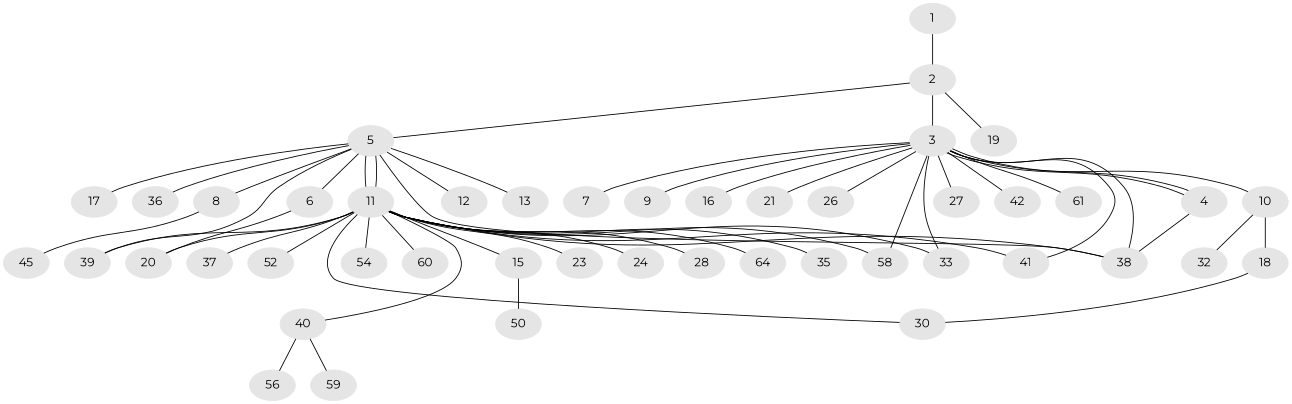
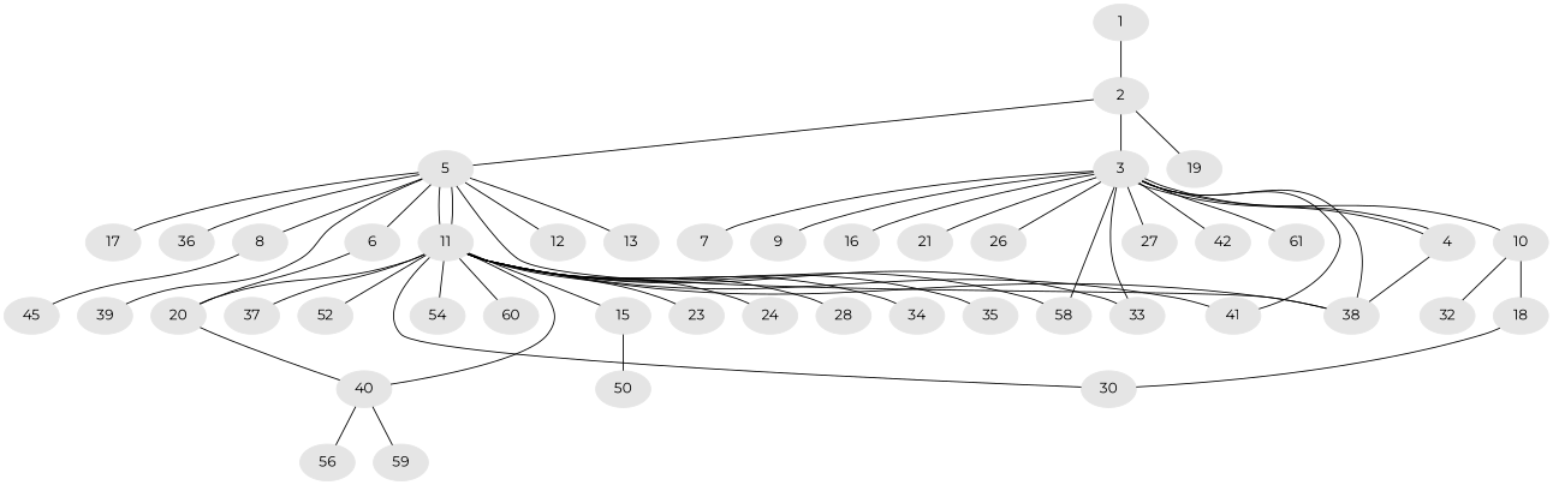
  graph {
    fontname=Montserrat
    node [color=gray90 fontname=Montserrat style=filled]
    edge [fontname=Montserrat]
    2 [super="+44"]
    3 [super="+51"]
    5 [super="+46"]
    19 [super="+29"]
    1
    4
    7
    9
    10 [super="+31"]
    16
    21
    26
    27
    33
    38 [super="+55"]
    41 [super="+47"]
    42 [super="+49"]
    58
    61
    6
    8
    11 [super="+14"]
    12
    13
    17
    36
    39
    18 [super="+25"]
    32
    20 [super="+48"]
    45
    40 [super="+57"]
    15 [super="+22"]
    23 [super="+43"]
    24
    28
    30 [super="+62"]
-   34 [label=64]
+   34
    35
    37 [super="+53"]
    52
    54
    60
    56
    59
    50
    2 -- 3
    2 -- 5
    2 -- 19
    3 -- 4
    3 -- 4
    3 -- 7
    3 -- 9
    3 -- 10
    3 -- 16
    3 -- 21
    3 -- 26
    3 -- 27
    3 -- 33
    3 -- 38
    3 -- 41
    3 -- 42
    3 -- 58
    3 -- 61
    5 -- 38
    5 -- 6
    5 -- 8
    5 -- 11 [weight=2]
    5 -- 11
    5 -- 12
    5 -- 13
    5 -- 17
    5 -- 36
    5 -- 39
    1 -- 2
    4 -- 38
    10 -- 18
    10 -- 32
    6 -- 20
    8 -- 45
    11 -- 33
    11 -- 38
    11 -- 41
    11 -- 58
-   11 -- 39
    11 -- 20 [weight=3]
    11 -- 40
    11 -- 15
    11 -- 23 [weight=2]
    11 -- 24
    11 -- 28
    11 -- 30
    11 -- 34
    11 -- 35
    11 -- 37 [weight=2]
    11 -- 52
    11 -- 54
    11 -- 60
    18 -- 30
+   20 -- 40
    40 -- 56
    40 -- 59
    15 -- 50
  }
